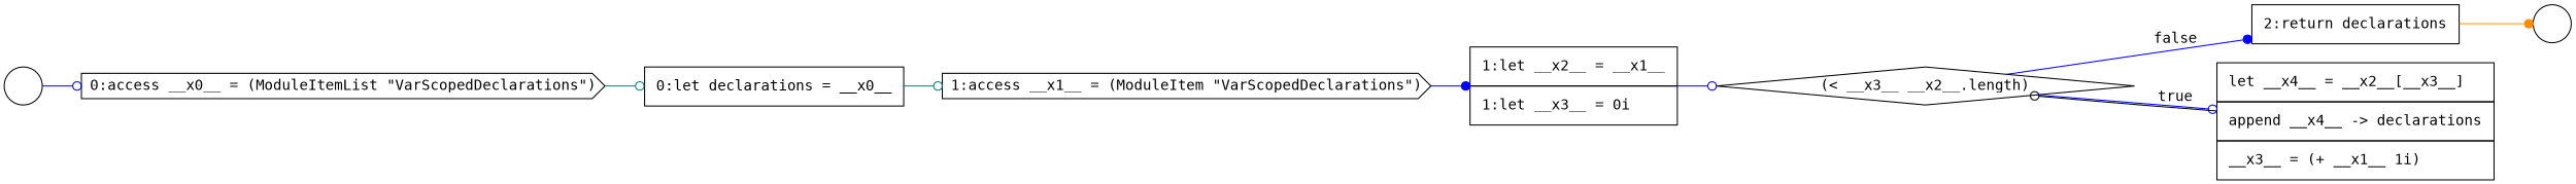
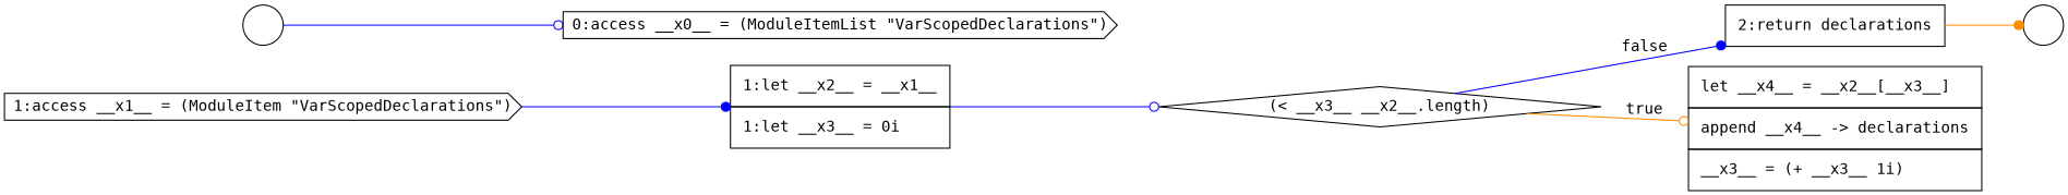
  digraph {
    fontname="DejaVu Sans Mono"
    rankdir=LR
    node [color=black fillcolor=white fontname="DejaVu Sans Mono" shape=none style=filled]
    edge [arrowhead=odot color=blue fontname="DejaVu Sans Mono"]
    n1 [label=<<font color="black">(&lt; __x3__ __x2__.length)</font>> shape=diamond]
    n2 [label=<<font color="black">     <table border="0" cellborder="1" cellspacing="0" cellpadding="10">       <tr><td align="left">2:return declarations</td></tr>     </table>   </font>> margin=0]
-   n3 [label=<<font color="black">     <table border="0" cellborder="1" cellspacing="0" cellpadding="10">       <tr><td align="left">let __x4__ = __x2__[__x3__]</td></tr>       <tr><td align="left">append __x4__ -&gt; declarations</td></tr>       <tr><td align="left">__x3__ = (+ __x1__ 1i)</td></tr>     </table>   </font>> margin=0]
+   n3 [label=<<font color="black">     <table border="0" cellborder="1" cellspacing="0" cellpadding="10">       <tr><td align="left">let __x4__ = __x2__[__x3__]</td></tr>       <tr><td align="left">append __x4__ -&gt; declarations</td></tr>       <tr><td align="left">__x3__ = (+ __x3__ 1i)</td></tr>     </table>   </font>> margin=0]
    n4 [label=" " shape=circle]
    n5 [label=" " shape=circle]
    n6 [label=<<font color="black">0:access __x0__ = (ModuleItemList &quot;VarScopedDeclarations&quot;)</font>> shape=cds]
-   n7 [label=<<font color="black">     <table border="0" cellborder="1" cellspacing="0" cellpadding="10">       <tr><td align="left">0:let declarations = __x0__</td></tr>     </table>   </font>> margin=0]
    n8 [label=<<font color="black">1:access __x1__ = (ModuleItem &quot;VarScopedDeclarations&quot;)</font>> shape=cds]
    n9 [label=<<font color="black">     <table border="0" cellborder="1" cellspacing="0" cellpadding="10">       <tr><td align="left">1:let __x2__ = __x1__</td></tr>       <tr><td align="left">1:let __x3__ = 0i</td></tr>     </table>   </font>> margin=0]
    n1 -> n2 [arrowhead=dot label=<<font color="black">false</font>>]
-   n1 -> n3 [label=<<font color="black">true</font>>]
+   n1 -> n3 [color=darkorange label=<<font color="black">true</font>>]
    n2 -> n4 [arrowhead=dot color=darkorange]
-   n3 -> n1 [color=black]
    n5 -> n6
-   n6 -> n7 [color=teal]
-   n7 -> n8 [color=teal]
    n8 -> n9 [arrowhead=dot]
    n9 -> n1
  }
